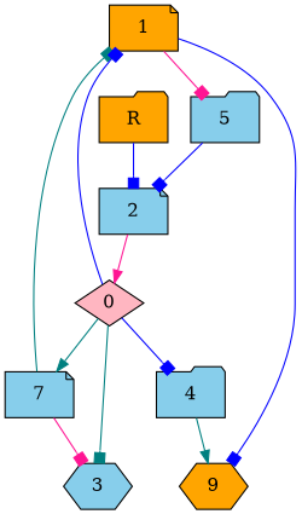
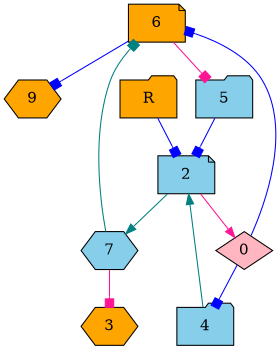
  digraph {
    node [fillcolor=orange shape=folder style=filled]
    edge [arrowhead=box color=blue]
-   1 [shape=note]
+   1 [shape=note label=6]
    5 [fillcolor=skyblue]
    9 [shape=hexagon]
    2 [fillcolor=skyblue shape=note]
-   7 [fillcolor=skyblue shape=note]
+   7 [fillcolor=skyblue shape=hexagon]
    n6 [fillcolor=lightpink label=0 shape=diamond]
-   3 [fillcolor=skyblue shape=hexagon]
+   3 [shape=hexagon]
    4 [fillcolor=skyblue]
    R
    1 -> 5 [color=deeppink]
    1 -> 9
    5 -> 2
-   n6 -> 7 [arrowhead=normal color=teal]
+   2 -> 7 [arrowhead=normal color=teal]
    2 -> n6 [arrowhead=normal color=deeppink]
    7 -> 1 [color=teal]
    7 -> 3 [color=deeppink]
    n6 -> 1
-   n6 -> 3 [color=teal]
    n6 -> 4
-   4 -> 9 [arrowhead=normal color=teal]
+   4 -> 2 [arrowhead=normal color=teal]
    R -> 2
  }
